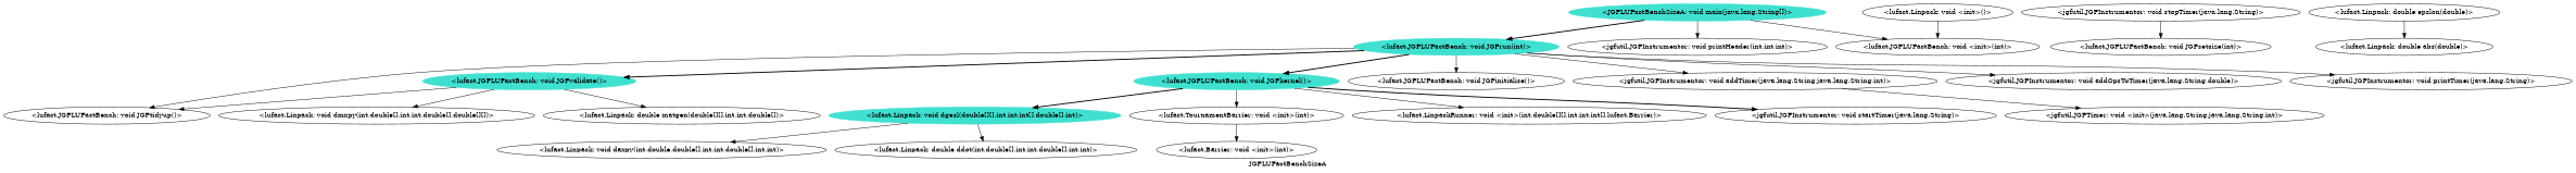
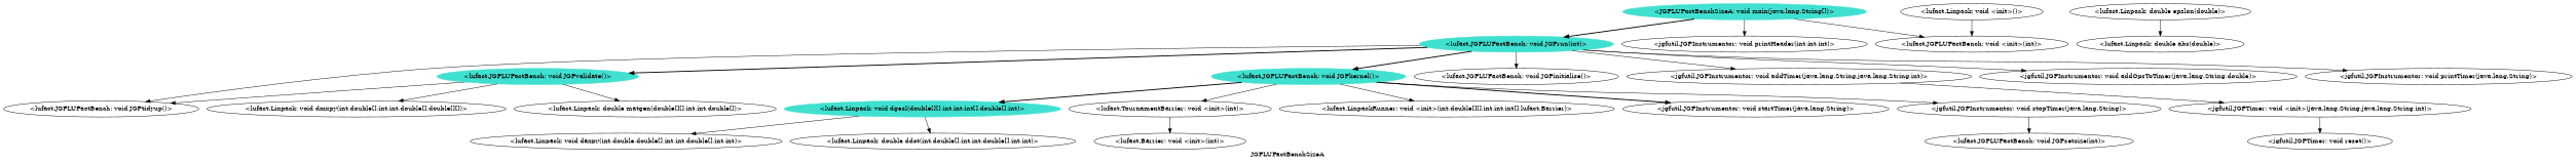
  digraph {
    label=JGFLUFactBenchSizeA
    rankdir=TB
    "<JGFLUFactBenchSizeA: void main(java.lang.String[])>" [color=turquoise style=filled]
    "<lufact.JGFLUFactBench: void JGFrun(int)>" [color=turquoise style=filled]
    "<lufact.JGFLUFactBench: void <init>(int)>"
    "<jgfutil.JGFInstrumentor: void printHeader(int,int,int)>"
    "<lufact.JGFLUFactBench: void JGFtidyup()>"
    "<lufact.JGFLUFactBench: void JGFvalidate()>" [color=turquoise style=filled]
    "<lufact.JGFLUFactBench: void JGFkernel()>" [color=turquoise style=filled]
    "<lufact.JGFLUFactBench: void JGFinitialise()>"
    "<jgfutil.JGFInstrumentor: void addTimer(java.lang.String,java.lang.String,int)>"
    "<jgfutil.JGFInstrumentor: void addOpsToTimer(java.lang.String,double)>"
    "<jgfutil.JGFInstrumentor: void printTimer(java.lang.String)>"
    "<lufact.Linpack: void dmxpy(int,double[],int,int,double[],double[][])>"
    "<lufact.Linpack: double matgen(double[][],int,int,double[])>"
    "<lufact.Linpack: void dgesl(double[][],int,int,int[],double[],int)>" [color=turquoise style=filled]
    "<lufact.TournamentBarrier: void <init>(int)>"
    "<lufact.LinpackRunner: void <init>(int,double[][],int,int,int[],lufact.Barrier)>"
    "<jgfutil.JGFInstrumentor: void startTimer(java.lang.String)>"
    "<jgfutil.JGFInstrumentor: void stopTimer(java.lang.String)>"
    "<jgfutil.JGFTimer: void <init>(java.lang.String,java.lang.String,int)>"
    "<lufact.Linpack: double epslon(double)>"
    "<lufact.Linpack: double abs(double)>"
    "<lufact.Linpack: void daxpy(int,double,double[],int,int,double[],int,int)>"
    "<lufact.Linpack: double ddot(int,double[],int,int,double[],int,int)>"
    "<lufact.Barrier: void <init>(int)>"
    "<lufact.JGFLUFactBench: void JGFsetsize(int)>"
+   "<jgfutil.JGFTimer: void reset()>"
    "<lufact.Linpack: void <init>()>"
    "<JGFLUFactBenchSizeA: void main(java.lang.String[])>" -> "<lufact.JGFLUFactBench: void JGFrun(int)>" [style=bold]
    "<JGFLUFactBenchSizeA: void main(java.lang.String[])>" -> "<lufact.JGFLUFactBench: void <init>(int)>"
    "<JGFLUFactBenchSizeA: void main(java.lang.String[])>" -> "<jgfutil.JGFInstrumentor: void printHeader(int,int,int)>"
    "<lufact.JGFLUFactBench: void JGFrun(int)>" -> "<lufact.JGFLUFactBench: void JGFtidyup()>"
    "<lufact.JGFLUFactBench: void JGFrun(int)>" -> "<lufact.JGFLUFactBench: void JGFvalidate()>" [style=bold]
    "<lufact.JGFLUFactBench: void JGFrun(int)>" -> "<lufact.JGFLUFactBench: void JGFkernel()>" [style=bold]
    "<lufact.JGFLUFactBench: void JGFrun(int)>" -> "<lufact.JGFLUFactBench: void JGFinitialise()>"
    "<lufact.JGFLUFactBench: void JGFrun(int)>" -> "<jgfutil.JGFInstrumentor: void addTimer(java.lang.String,java.lang.String,int)>"
    "<lufact.JGFLUFactBench: void JGFrun(int)>" -> "<jgfutil.JGFInstrumentor: void addOpsToTimer(java.lang.String,double)>"
    "<lufact.JGFLUFactBench: void JGFrun(int)>" -> "<jgfutil.JGFInstrumentor: void printTimer(java.lang.String)>"
    "<lufact.JGFLUFactBench: void JGFvalidate()>" -> "<lufact.JGFLUFactBench: void JGFtidyup()>"
    "<lufact.JGFLUFactBench: void JGFvalidate()>" -> "<lufact.Linpack: void dmxpy(int,double[],int,int,double[],double[][])>"
    "<lufact.JGFLUFactBench: void JGFvalidate()>" -> "<lufact.Linpack: double matgen(double[][],int,int,double[])>"
    "<lufact.JGFLUFactBench: void JGFkernel()>" -> "<lufact.Linpack: void dgesl(double[][],int,int,int[],double[],int)>" [style=bold]
    "<lufact.JGFLUFactBench: void JGFkernel()>" -> "<lufact.TournamentBarrier: void <init>(int)>"
    "<lufact.JGFLUFactBench: void JGFkernel()>" -> "<lufact.LinpackRunner: void <init>(int,double[][],int,int,int[],lufact.Barrier)>"
    "<lufact.JGFLUFactBench: void JGFkernel()>" -> "<jgfutil.JGFInstrumentor: void startTimer(java.lang.String)>" [style=bold]
+   "<lufact.JGFLUFactBench: void JGFkernel()>" -> "<jgfutil.JGFInstrumentor: void stopTimer(java.lang.String)>"
    "<jgfutil.JGFInstrumentor: void addTimer(java.lang.String,java.lang.String,int)>" -> "<jgfutil.JGFTimer: void <init>(java.lang.String,java.lang.String,int)>"
    "<lufact.Linpack: void dgesl(double[][],int,int,int[],double[],int)>" -> "<lufact.Linpack: void daxpy(int,double,double[],int,int,double[],int,int)>"
    "<lufact.Linpack: void dgesl(double[][],int,int,int[],double[],int)>" -> "<lufact.Linpack: double ddot(int,double[],int,int,double[],int,int)>"
    "<lufact.TournamentBarrier: void <init>(int)>" -> "<lufact.Barrier: void <init>(int)>"
    "<jgfutil.JGFInstrumentor: void stopTimer(java.lang.String)>" -> "<lufact.JGFLUFactBench: void JGFsetsize(int)>"
+   "<jgfutil.JGFTimer: void <init>(java.lang.String,java.lang.String,int)>" -> "<jgfutil.JGFTimer: void reset()>"
    "<lufact.Linpack: double epslon(double)>" -> "<lufact.Linpack: double abs(double)>"
    "<lufact.Linpack: void <init>()>" -> "<lufact.JGFLUFactBench: void <init>(int)>"
  }
